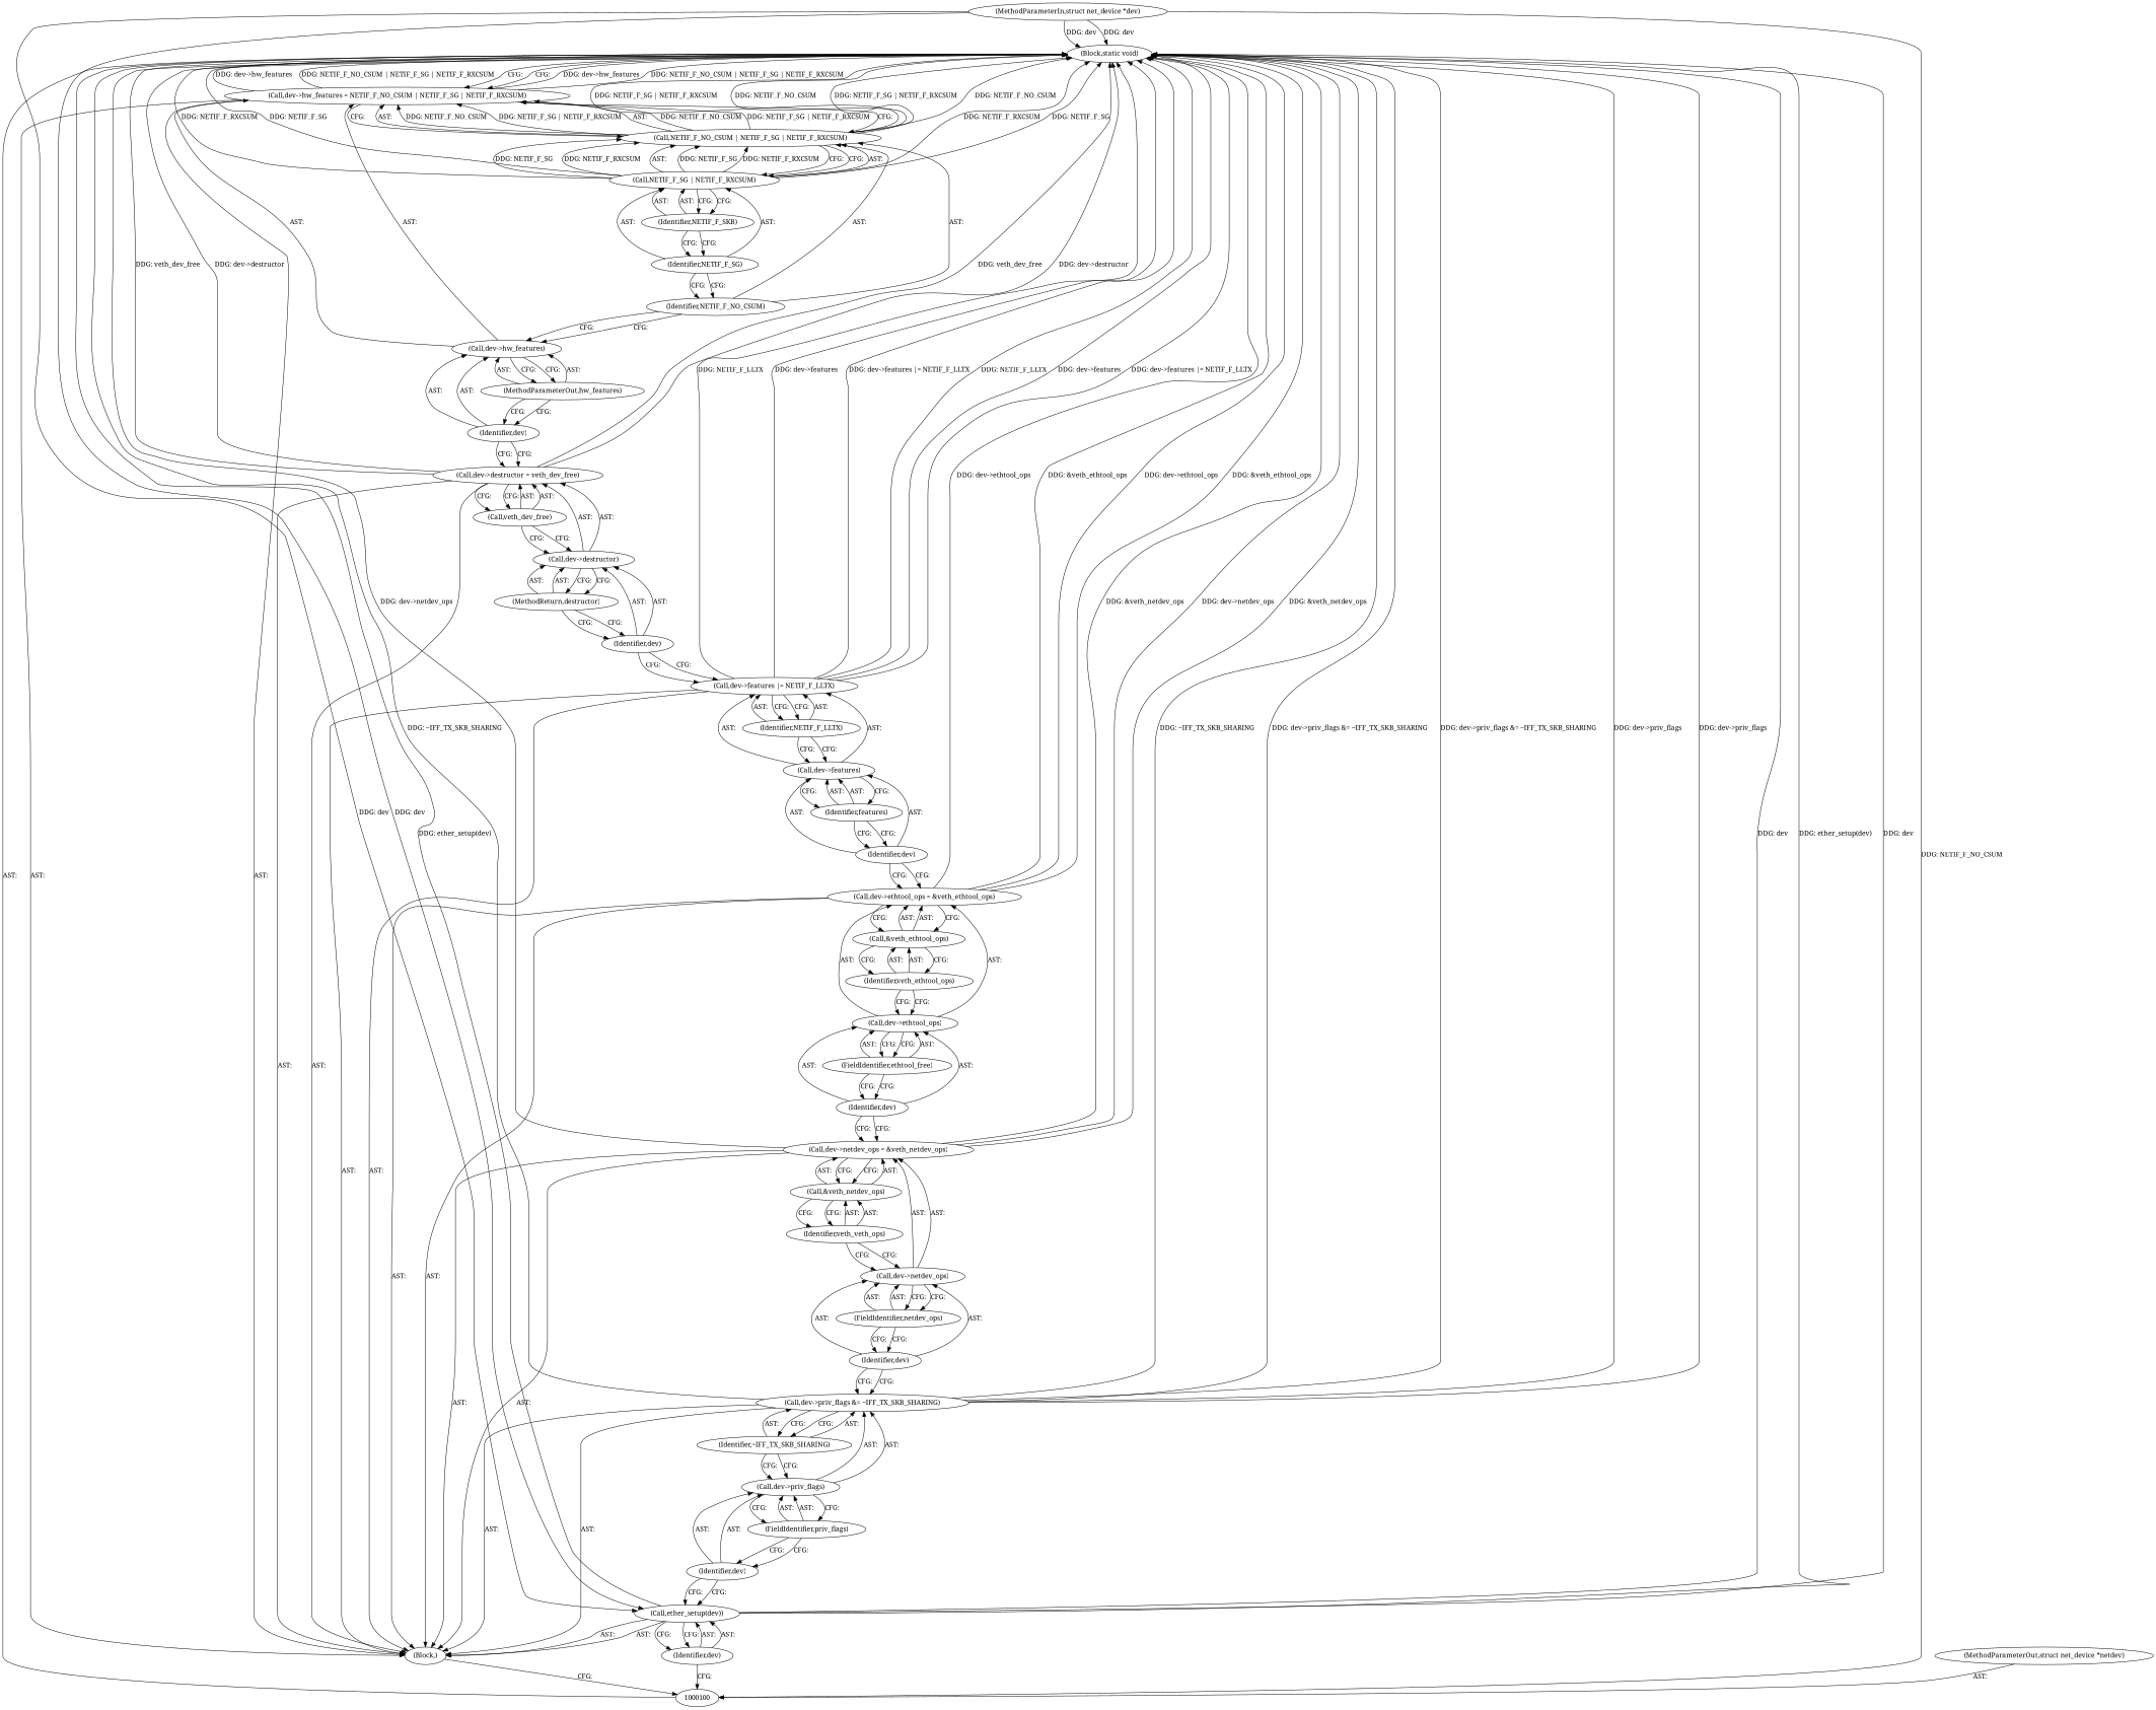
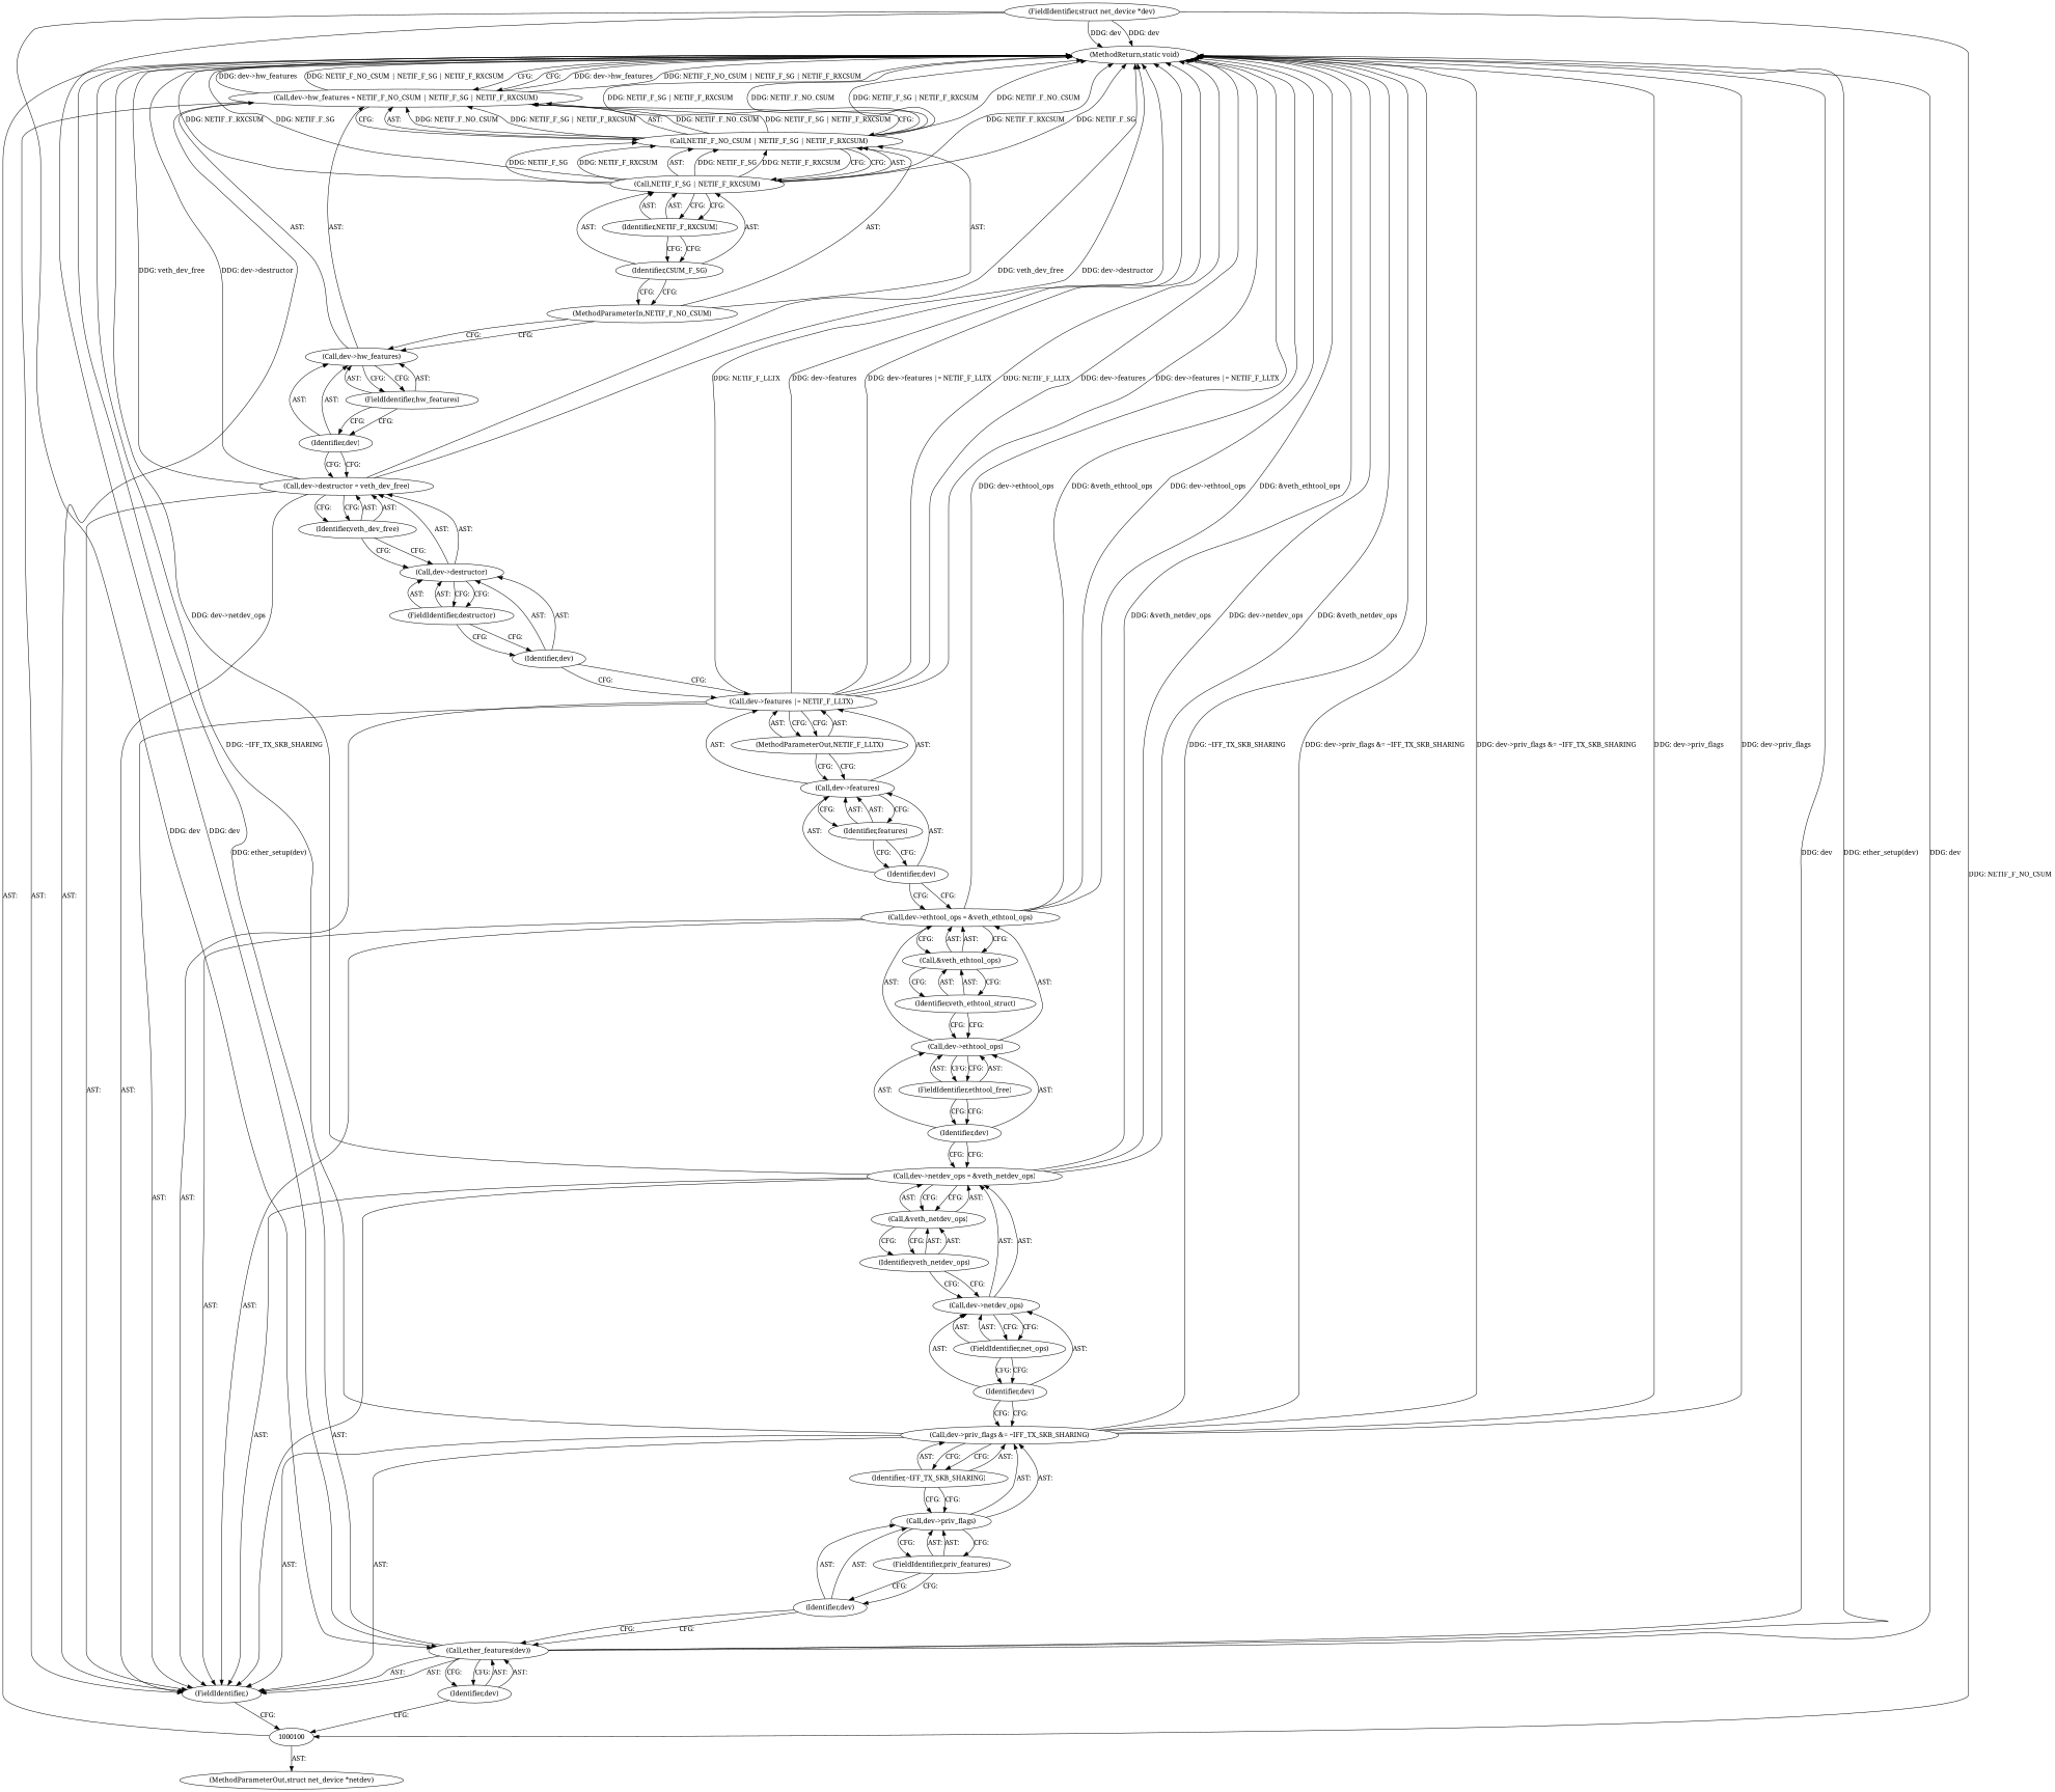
  digraph {
    fontname="Noto Serif"
    node [fontname="Noto Serif"]
    edge [fontname="Noto Serif"]
-   n1 [label="(Block,static void)"]
+   n1 [label="(MethodReturn,static void)"]
    n2 [label="(Call,dev->hw_features = NETIF_F_NO_CSUM | NETIF_F_SG | NETIF_F_RXCSUM)"]
-   n3 [label="(Block,)"]
+   n3 [label="(FieldIdentifier,)"]
    n4 [label="(Call,NETIF_F_NO_CSUM | NETIF_F_SG | NETIF_F_RXCSUM)"]
    1000100
-   n6 [label="(MethodParameterIn,struct net_device *dev)"]
-   n7 [label="(Call,ether_setup(dev))"]
+   n6 [label="(FieldIdentifier,struct net_device *dev)"]
+   n7 [label="(Call,ether_features(dev))"]
    n8 [label="(Identifier,dev)"]
    n9 [label="(MethodParameterOut,struct net_device *netdev)"]
    n10 [label="(Call,dev->destructor = veth_dev_free)"]
-   n11 [label="(Call,veth_dev_free)"]
+   n11 [label="(Identifier,veth_dev_free)"]
    n12 [label="(Call,dev->destructor)"]
-   n13 [label="(MethodReturn,destructor)"]
+   n13 [label="(FieldIdentifier,destructor)"]
    n14 [label="(Identifier,dev)"]
    n15 [label="(Call,dev->features |= NETIF_F_LLTX)"]
-   n16 [label="(Identifier,NETIF_F_LLTX)"]
+   n16 [label="(MethodParameterOut,NETIF_F_LLTX)"]
    n17 [label="(Call,NETIF_F_SG | NETIF_F_RXCSUM)"]
    n18 [label="(Call,dev->hw_features)"]
-   n19 [label="(MethodParameterOut,hw_features)"]
+   n19 [label="(FieldIdentifier,hw_features)"]
    n20 [label="(Identifier,dev)"]
-   n21 [label="(Identifier,NETIF_F_SKB)"]
-   n22 [label="(Identifier,NETIF_F_NO_CSUM)"]
-   n23 [label="(Identifier,NETIF_F_SG)"]
+   n21 [label="(Identifier,NETIF_F_RXCSUM)"]
+   n22 [label="(MethodParameterIn,NETIF_F_NO_CSUM)"]
+   n23 [label="(Identifier,CSUM_F_SG)"]
    n24 [label="(Call,dev->priv_flags &= ~IFF_TX_SKB_SHARING)"]
    n25 [label="(Identifier,~IFF_TX_SKB_SHARING)"]
    n26 [label="(Call,dev->priv_flags)"]
-   n27 [label="(FieldIdentifier,priv_flags)"]
+   n27 [label="(FieldIdentifier,priv_features)"]
    n28 [label="(Identifier,dev)"]
    n29 [label="(Call,dev->netdev_ops = &veth_netdev_ops)"]
    n30 [label="(Call,&veth_netdev_ops)"]
-   n31 [label="(Identifier,veth_veth_ops)"]
+   n31 [label="(Identifier,veth_netdev_ops)"]
    n32 [label="(Call,dev->netdev_ops)"]
-   n33 [label="(FieldIdentifier,netdev_ops)"]
+   n33 [label="(FieldIdentifier,net_ops)"]
    n34 [label="(Identifier,dev)"]
    n35 [label="(Call,dev->ethtool_ops = &veth_ethtool_ops)"]
    n36 [label="(Call,&veth_ethtool_ops)"]
-   n37 [label="(Identifier,veth_ethtool_ops)"]
+   n37 [label="(Identifier,veth_ethtool_struct)"]
    n38 [label="(Call,dev->ethtool_ops)"]
    n39 [label="(FieldIdentifier,ethtool_free)"]
    n40 [label="(Identifier,dev)"]
    n41 [label="(Call,dev->features)"]
    n42 [label="(Identifier,features)"]
    n43 [label="(Identifier,dev)"]
    n1 -> n2 [label="CFG: "]
    n1 -> n2 [label="CFG: "]
    n2 -> n1 [label="DDG: dev->hw_features"]
    n2 -> n1 [label="DDG: NETIF_F_NO_CSUM | NETIF_F_SG | NETIF_F_RXCSUM"]
    n2 -> n1 [label="DDG: dev->hw_features"]
    n2 -> n1 [label="DDG: NETIF_F_NO_CSUM | NETIF_F_SG | NETIF_F_RXCSUM"]
    n2 -> n3 [label="AST: "]
    n2 -> n3 [label="AST: "]
    n2 -> n4 [label="CFG: "]
    n2 -> n4 [label="CFG: "]
    n3 -> 1000100 [label="CFG: "]
    n4 -> n1 [label="DDG: NETIF_F_SG | NETIF_F_RXCSUM"]
    n4 -> n1 [label="DDG: NETIF_F_NO_CSUM"]
    n4 -> n1 [label="DDG: NETIF_F_SG | NETIF_F_RXCSUM"]
    n4 -> n1 [label="DDG: NETIF_F_NO_CSUM"]
    n4 -> n2 [label="AST: "]
    n4 -> n2 [label="DDG: NETIF_F_NO_CSUM"]
    n4 -> n2 [label="DDG: NETIF_F_SG | NETIF_F_RXCSUM"]
    n4 -> n2 [label="AST: "]
    n4 -> n2 [label="DDG: NETIF_F_NO_CSUM"]
    n4 -> n2 [label="DDG: NETIF_F_SG | NETIF_F_RXCSUM"]
    n4 -> n17 [label="CFG: "]
    n4 -> n17 [label="CFG: "]
    1000100 -> n1 [label="AST: "]
    n6 -> n1 [label="DDG: dev"]
    n6 -> n1 [label="DDG: dev"]
    n6 -> 1000100 [label="DDG: NETIF_F_NO_CSUM"]
    n6 -> n7 [label="DDG: dev"]
    n6 -> n7 [label="DDG: dev"]
    n7 -> n1 [label="DDG: dev"]
    n7 -> n1 [label="DDG: ether_setup(dev)"]
    n7 -> n1 [label="DDG: dev"]
    n7 -> n1 [label="DDG: ether_setup(dev)"]
    n7 -> n3 [label="AST: "]
    n7 -> n3 [label="AST: "]
    n7 -> n8 [label="CFG: "]
    n7 -> n8 [label="CFG: "]
    n8 -> 1000100 [label="CFG: "]
    n8 -> n7 [label="AST: "]
    n8 -> n7 [label="AST: "]
-   n9 -> 1000100 [label="AST: "]
+   1000100 -> n9 [label="AST: "]
    n10 -> n1 [label="DDG: veth_dev_free"]
    n10 -> n1 [label="DDG: dev->destructor"]
    n10 -> n1 [label="DDG: veth_dev_free"]
    n10 -> n1 [label="DDG: dev->destructor"]
    n10 -> n3 [label="AST: "]
    n10 -> n3 [label="AST: "]
    n10 -> n11 [label="CFG: "]
    n10 -> n11 [label="CFG: "]
    n11 -> n10 [label="AST: "]
    n11 -> n10 [label="AST: "]
    n11 -> n12 [label="CFG: "]
    n11 -> n12 [label="CFG: "]
    n12 -> n10 [label="AST: "]
    n12 -> n10 [label="AST: "]
    n12 -> n13 [label="CFG: "]
    n12 -> n13 [label="CFG: "]
    n13 -> n12 [label="AST: "]
    n13 -> n12 [label="AST: "]
    n13 -> n14 [label="CFG: "]
    n13 -> n14 [label="CFG: "]
    n14 -> n12 [label="AST: "]
    n14 -> n12 [label="AST: "]
    n14 -> n15 [label="CFG: "]
    n14 -> n15 [label="CFG: "]
    n15 -> n1 [label="DDG: NETIF_F_LLTX"]
    n15 -> n1 [label="DDG: dev->features"]
    n15 -> n1 [label="DDG: dev->features |= NETIF_F_LLTX"]
    n15 -> n1 [label="DDG: NETIF_F_LLTX"]
    n15 -> n1 [label="DDG: dev->features"]
    n15 -> n1 [label="DDG: dev->features |= NETIF_F_LLTX"]
    n15 -> n3 [label="AST: "]
    n15 -> n3 [label="AST: "]
    n15 -> n16 [label="CFG: "]
    n15 -> n16 [label="CFG: "]
    n16 -> n15 [label="AST: "]
    n16 -> n15 [label="AST: "]
    n16 -> n41 [label="CFG: "]
    n16 -> n41 [label="CFG: "]
    n17 -> n1 [label="DDG: NETIF_F_RXCSUM"]
    n17 -> n1 [label="DDG: NETIF_F_SG"]
    n17 -> n1 [label="DDG: NETIF_F_RXCSUM"]
    n17 -> n1 [label="DDG: NETIF_F_SG"]
    n17 -> n4 [label="AST: "]
    n17 -> n4 [label="DDG: NETIF_F_SG"]
    n17 -> n4 [label="DDG: NETIF_F_RXCSUM"]
    n17 -> n4 [label="AST: "]
    n17 -> n4 [label="DDG: NETIF_F_SG"]
    n17 -> n4 [label="DDG: NETIF_F_RXCSUM"]
    n17 -> n21 [label="CFG: "]
    n17 -> n21 [label="CFG: "]
    n18 -> n2 [label="AST: "]
    n18 -> n2 [label="AST: "]
    n18 -> n19 [label="CFG: "]
    n18 -> n19 [label="CFG: "]
    n19 -> n18 [label="AST: "]
    n19 -> n18 [label="AST: "]
    n19 -> n20 [label="CFG: "]
    n19 -> n20 [label="CFG: "]
    n20 -> n10 [label="CFG: "]
    n20 -> n10 [label="CFG: "]
    n20 -> n18 [label="AST: "]
    n20 -> n18 [label="AST: "]
    n21 -> n17 [label="AST: "]
    n21 -> n17 [label="AST: "]
    n21 -> n23 [label="CFG: "]
    n21 -> n23 [label="CFG: "]
    n22 -> n4 [label="AST: "]
    n22 -> n4 [label="AST: "]
    n22 -> n18 [label="CFG: "]
    n22 -> n18 [label="CFG: "]
    n23 -> n17 [label="AST: "]
    n23 -> n17 [label="AST: "]
    n23 -> n22 [label="CFG: "]
    n23 -> n22 [label="CFG: "]
    n24 -> n1 [label="DDG: dev->priv_flags &= ~IFF_TX_SKB_SHARING"]
    n24 -> n1 [label="DDG: dev->priv_flags"]
    n24 -> n1 [label="DDG: ~IFF_TX_SKB_SHARING"]
    n24 -> n1 [label="DDG: dev->priv_flags &= ~IFF_TX_SKB_SHARING"]
    n24 -> n1 [label="DDG: dev->priv_flags"]
    n24 -> n1 [label="DDG: ~IFF_TX_SKB_SHARING"]
    n24 -> n3 [label="AST: "]
    n24 -> n3 [label="AST: "]
    n24 -> n25 [label="CFG: "]
    n24 -> n25 [label="CFG: "]
    n25 -> n24 [label="AST: "]
    n25 -> n24 [label="AST: "]
    n25 -> n26 [label="CFG: "]
    n25 -> n26 [label="CFG: "]
    n26 -> n24 [label="AST: "]
    n26 -> n24 [label="AST: "]
    n26 -> n27 [label="CFG: "]
    n26 -> n27 [label="CFG: "]
    n27 -> n26 [label="AST: "]
    n27 -> n26 [label="AST: "]
    n27 -> n28 [label="CFG: "]
    n27 -> n28 [label="CFG: "]
    n28 -> n7 [label="CFG: "]
    n28 -> n7 [label="CFG: "]
    n28 -> n26 [label="AST: "]
    n28 -> n26 [label="AST: "]
    n29 -> n1 [label="DDG: &veth_netdev_ops"]
    n29 -> n1 [label="DDG: dev->netdev_ops"]
    n29 -> n1 [label="DDG: &veth_netdev_ops"]
    n29 -> n1 [label="DDG: dev->netdev_ops"]
    n29 -> n3 [label="AST: "]
    n29 -> n3 [label="AST: "]
    n29 -> n30 [label="CFG: "]
    n29 -> n30 [label="CFG: "]
    n30 -> n29 [label="AST: "]
    n30 -> n29 [label="AST: "]
    n30 -> n31 [label="CFG: "]
    n30 -> n31 [label="CFG: "]
    n31 -> n30 [label="AST: "]
    n31 -> n30 [label="AST: "]
    n31 -> n32 [label="CFG: "]
    n31 -> n32 [label="CFG: "]
    n32 -> n29 [label="AST: "]
    n32 -> n29 [label="AST: "]
    n32 -> n33 [label="CFG: "]
    n32 -> n33 [label="CFG: "]
    n33 -> n32 [label="AST: "]
    n33 -> n32 [label="AST: "]
    n33 -> n34 [label="CFG: "]
    n33 -> n34 [label="CFG: "]
    n34 -> n24 [label="CFG: "]
    n34 -> n24 [label="CFG: "]
    n34 -> n32 [label="AST: "]
    n34 -> n32 [label="AST: "]
    n35 -> n1 [label="DDG: dev->ethtool_ops"]
    n35 -> n1 [label="DDG: &veth_ethtool_ops"]
    n35 -> n1 [label="DDG: dev->ethtool_ops"]
    n35 -> n1 [label="DDG: &veth_ethtool_ops"]
    n35 -> n3 [label="AST: "]
    n35 -> n3 [label="AST: "]
    n35 -> n36 [label="CFG: "]
    n35 -> n36 [label="CFG: "]
    n36 -> n35 [label="AST: "]
    n36 -> n35 [label="AST: "]
    n36 -> n37 [label="CFG: "]
    n36 -> n37 [label="CFG: "]
    n37 -> n36 [label="AST: "]
    n37 -> n36 [label="AST: "]
    n37 -> n38 [label="CFG: "]
    n37 -> n38 [label="CFG: "]
    n38 -> n35 [label="AST: "]
    n38 -> n35 [label="AST: "]
    n38 -> n39 [label="CFG: "]
    n38 -> n39 [label="CFG: "]
    n39 -> n38 [label="AST: "]
    n39 -> n38 [label="AST: "]
    n39 -> n40 [label="CFG: "]
    n39 -> n40 [label="CFG: "]
    n40 -> n29 [label="CFG: "]
    n40 -> n29 [label="CFG: "]
    n40 -> n38 [label="AST: "]
    n40 -> n38 [label="AST: "]
    n41 -> n15 [label="AST: "]
    n41 -> n15 [label="AST: "]
    n41 -> n42 [label="CFG: "]
    n41 -> n42 [label="CFG: "]
    n42 -> n41 [label="AST: "]
    n42 -> n41 [label="AST: "]
    n42 -> n43 [label="CFG: "]
    n42 -> n43 [label="CFG: "]
    n43 -> n35 [label="CFG: "]
    n43 -> n35 [label="CFG: "]
    n43 -> n41 [label="AST: "]
    n43 -> n41 [label="AST: "]
  }
